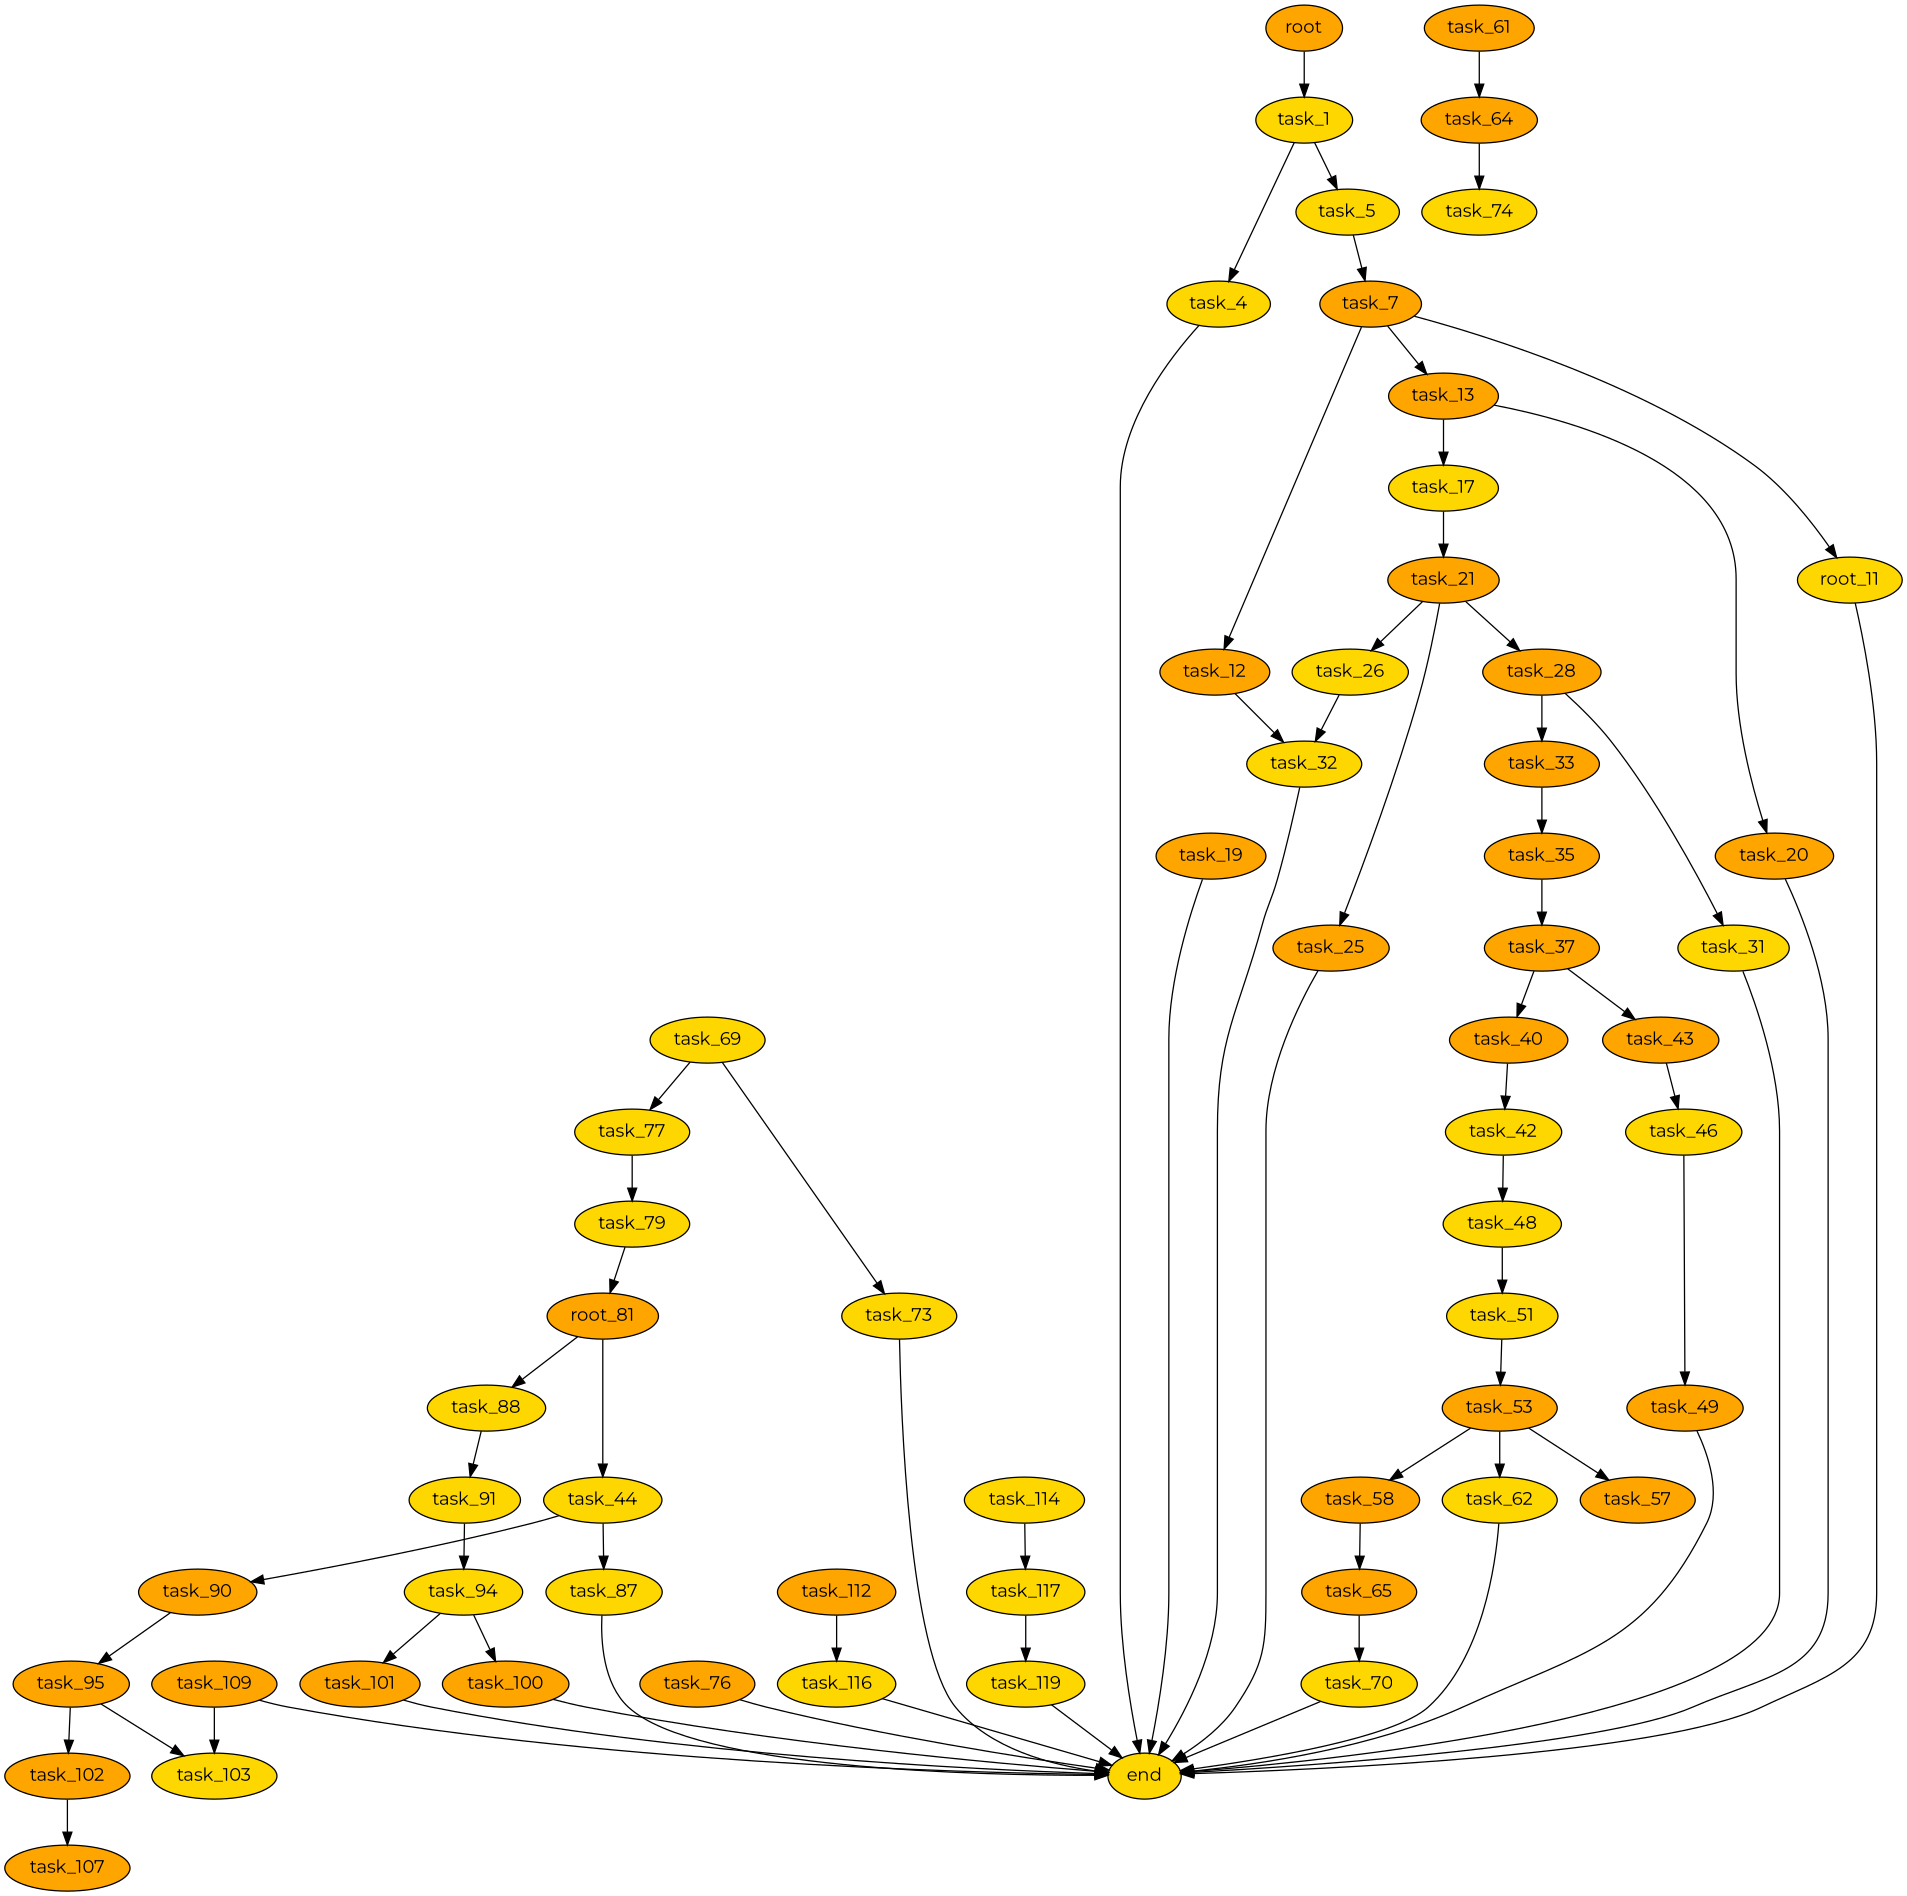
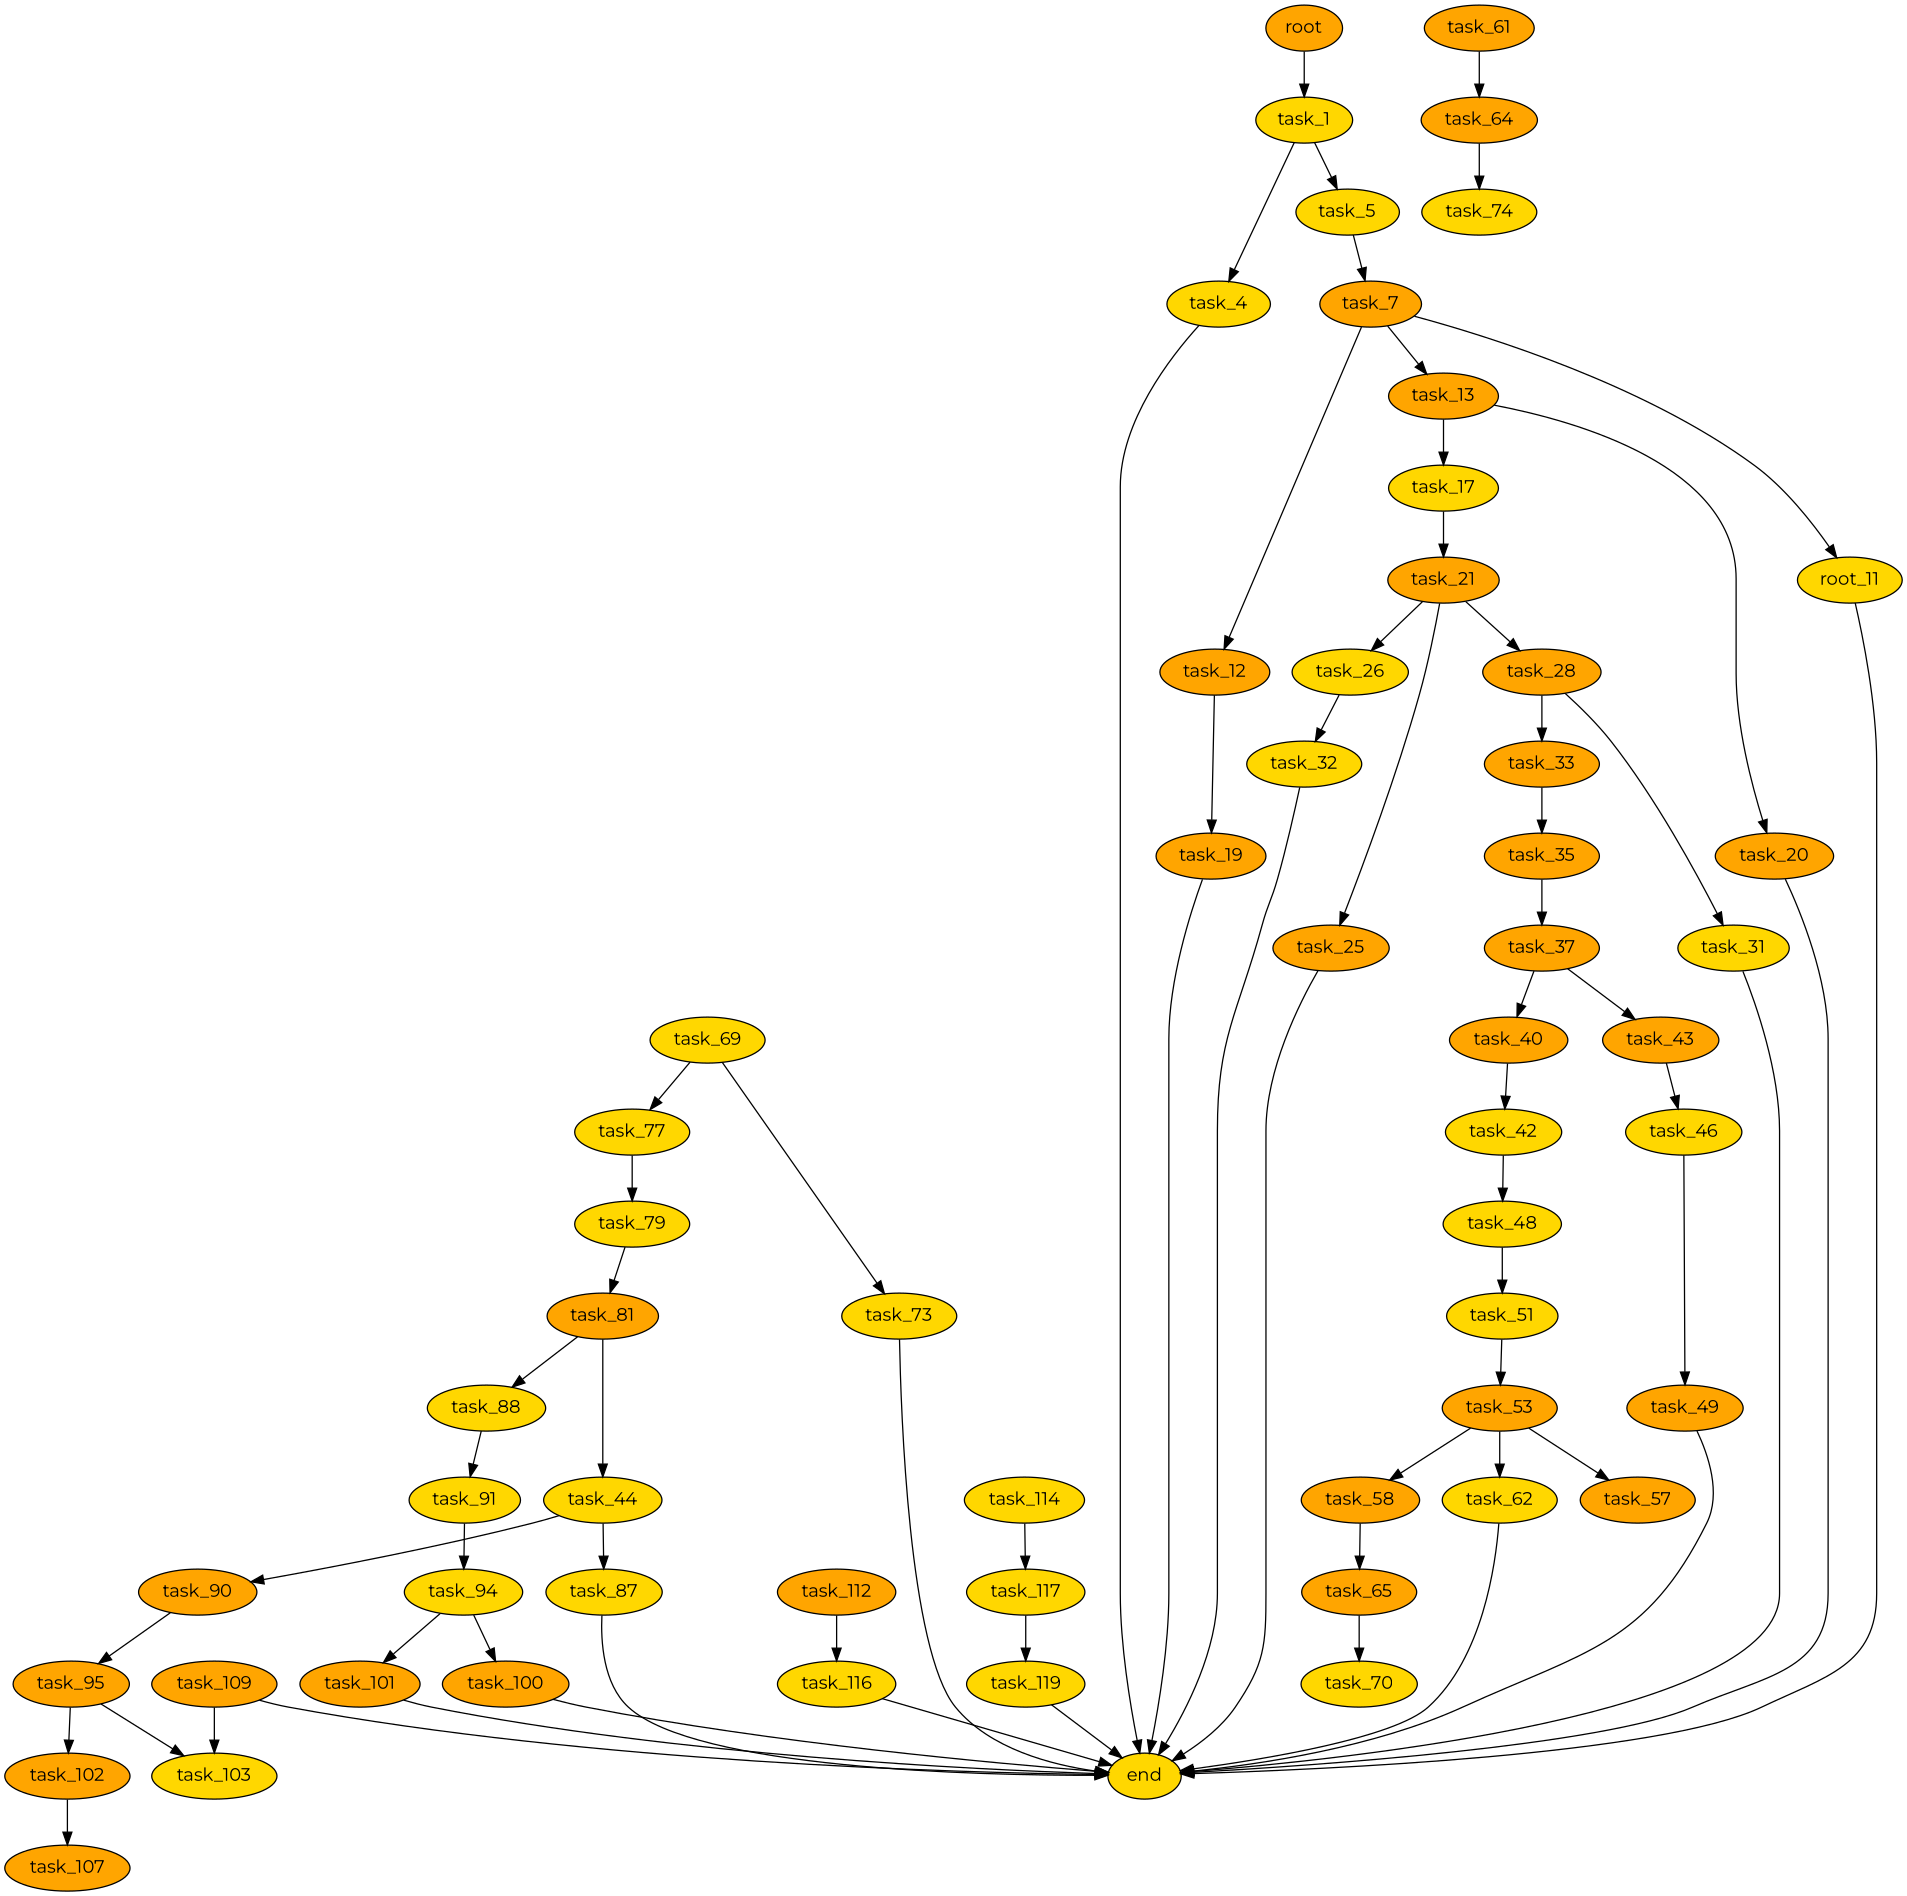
  digraph {
    fontname=Montserrat
    node [fillcolor=orange fontname=Montserrat style=filled]
    edge [fontname=Montserrat]
    task_1 [fillcolor=gold]
    root
    task_4 [fillcolor=gold]
    task_5 [fillcolor=gold]
    end [fillcolor=gold]
    task_7
    n7 [fillcolor=gold label=root_11]
    task_12
    task_13
    task_19
    task_17 [fillcolor=gold]
    task_20
    task_21
    task_25
    task_26 [fillcolor=gold]
    task_28
    task_32 [fillcolor=gold]
    task_31 [fillcolor=gold]
    task_33
    task_35
    task_37
    task_40
    task_43
    task_42 [fillcolor=gold]
    task_46 [fillcolor=gold]
    task_48 [fillcolor=gold]
    task_51 [fillcolor=gold]
    task_49
    task_53
    task_57
    task_58
    task_62 [fillcolor=gold]
    task_65
    task_61
    task_64
    task_70 [fillcolor=gold]
    task_74 [fillcolor=gold]
    task_69 [fillcolor=gold]
    task_73 [fillcolor=gold]
    task_77 [fillcolor=gold]
    task_79 [fillcolor=gold]
-   task_76
-   task_81 [label=root_81]
+   task_81
    n44 [fillcolor=gold label=task_44]
    task_88 [fillcolor=gold]
    task_87 [fillcolor=gold]
    task_90
    task_91 [fillcolor=gold]
    task_95
    task_94 [fillcolor=gold]
    task_102
    task_103 [fillcolor=gold]
    task_100
    task_101
    task_107
    task_109
    task_116 [fillcolor=gold]
    task_112
    task_114 [fillcolor=gold]
    task_117 [fillcolor=gold]
    task_119 [fillcolor=gold]
    task_1 -> task_4
    task_1 -> task_5
    root -> task_1
    task_4 -> end
    task_5 -> task_7
    task_7 -> n7
    task_7 -> task_12
    task_7 -> task_13
    n7 -> end
-   task_12 -> task_32
+   task_12 -> task_19
    task_13 -> task_17
    task_13 -> task_20
    task_19 -> end
    task_17 -> task_21
    task_20 -> end
    task_21 -> task_25
    task_21 -> task_26
    task_21 -> task_28
    task_25 -> end
    task_26 -> task_32
    task_28 -> task_31
    task_28 -> task_33
    task_32 -> end
    task_31 -> end
    task_33 -> task_35
    task_35 -> task_37
    task_37 -> task_40
    task_37 -> task_43
    task_40 -> task_42
    task_43 -> task_46
    task_42 -> task_48
    task_46 -> task_49
    task_48 -> task_51
    task_51 -> task_53
    task_49 -> end
    task_53 -> task_57
    task_53 -> task_58
    task_53 -> task_62
    task_58 -> task_65
    task_62 -> end
    task_65 -> task_70
    task_61 -> task_64
    task_64 -> task_74
-   task_70 -> end
    task_69 -> task_73
    task_69 -> task_77
    task_73 -> end
    task_77 -> task_79
    task_79 -> task_81
-   task_76 -> end
    task_81 -> n44
    task_81 -> task_88
    n44 -> task_87
    n44 -> task_90
    task_88 -> task_91
    task_87 -> end
    task_90 -> task_95
    task_91 -> task_94
    task_95 -> task_102
    task_95 -> task_103
    task_94 -> task_100
    task_94 -> task_101
    task_102 -> task_107
    task_100 -> end
    task_101 -> end
    task_109 -> end
    task_109 -> task_103
    task_116 -> end
    task_112 -> task_116
    task_114 -> task_117
    task_117 -> task_119
    task_119 -> end
  }
